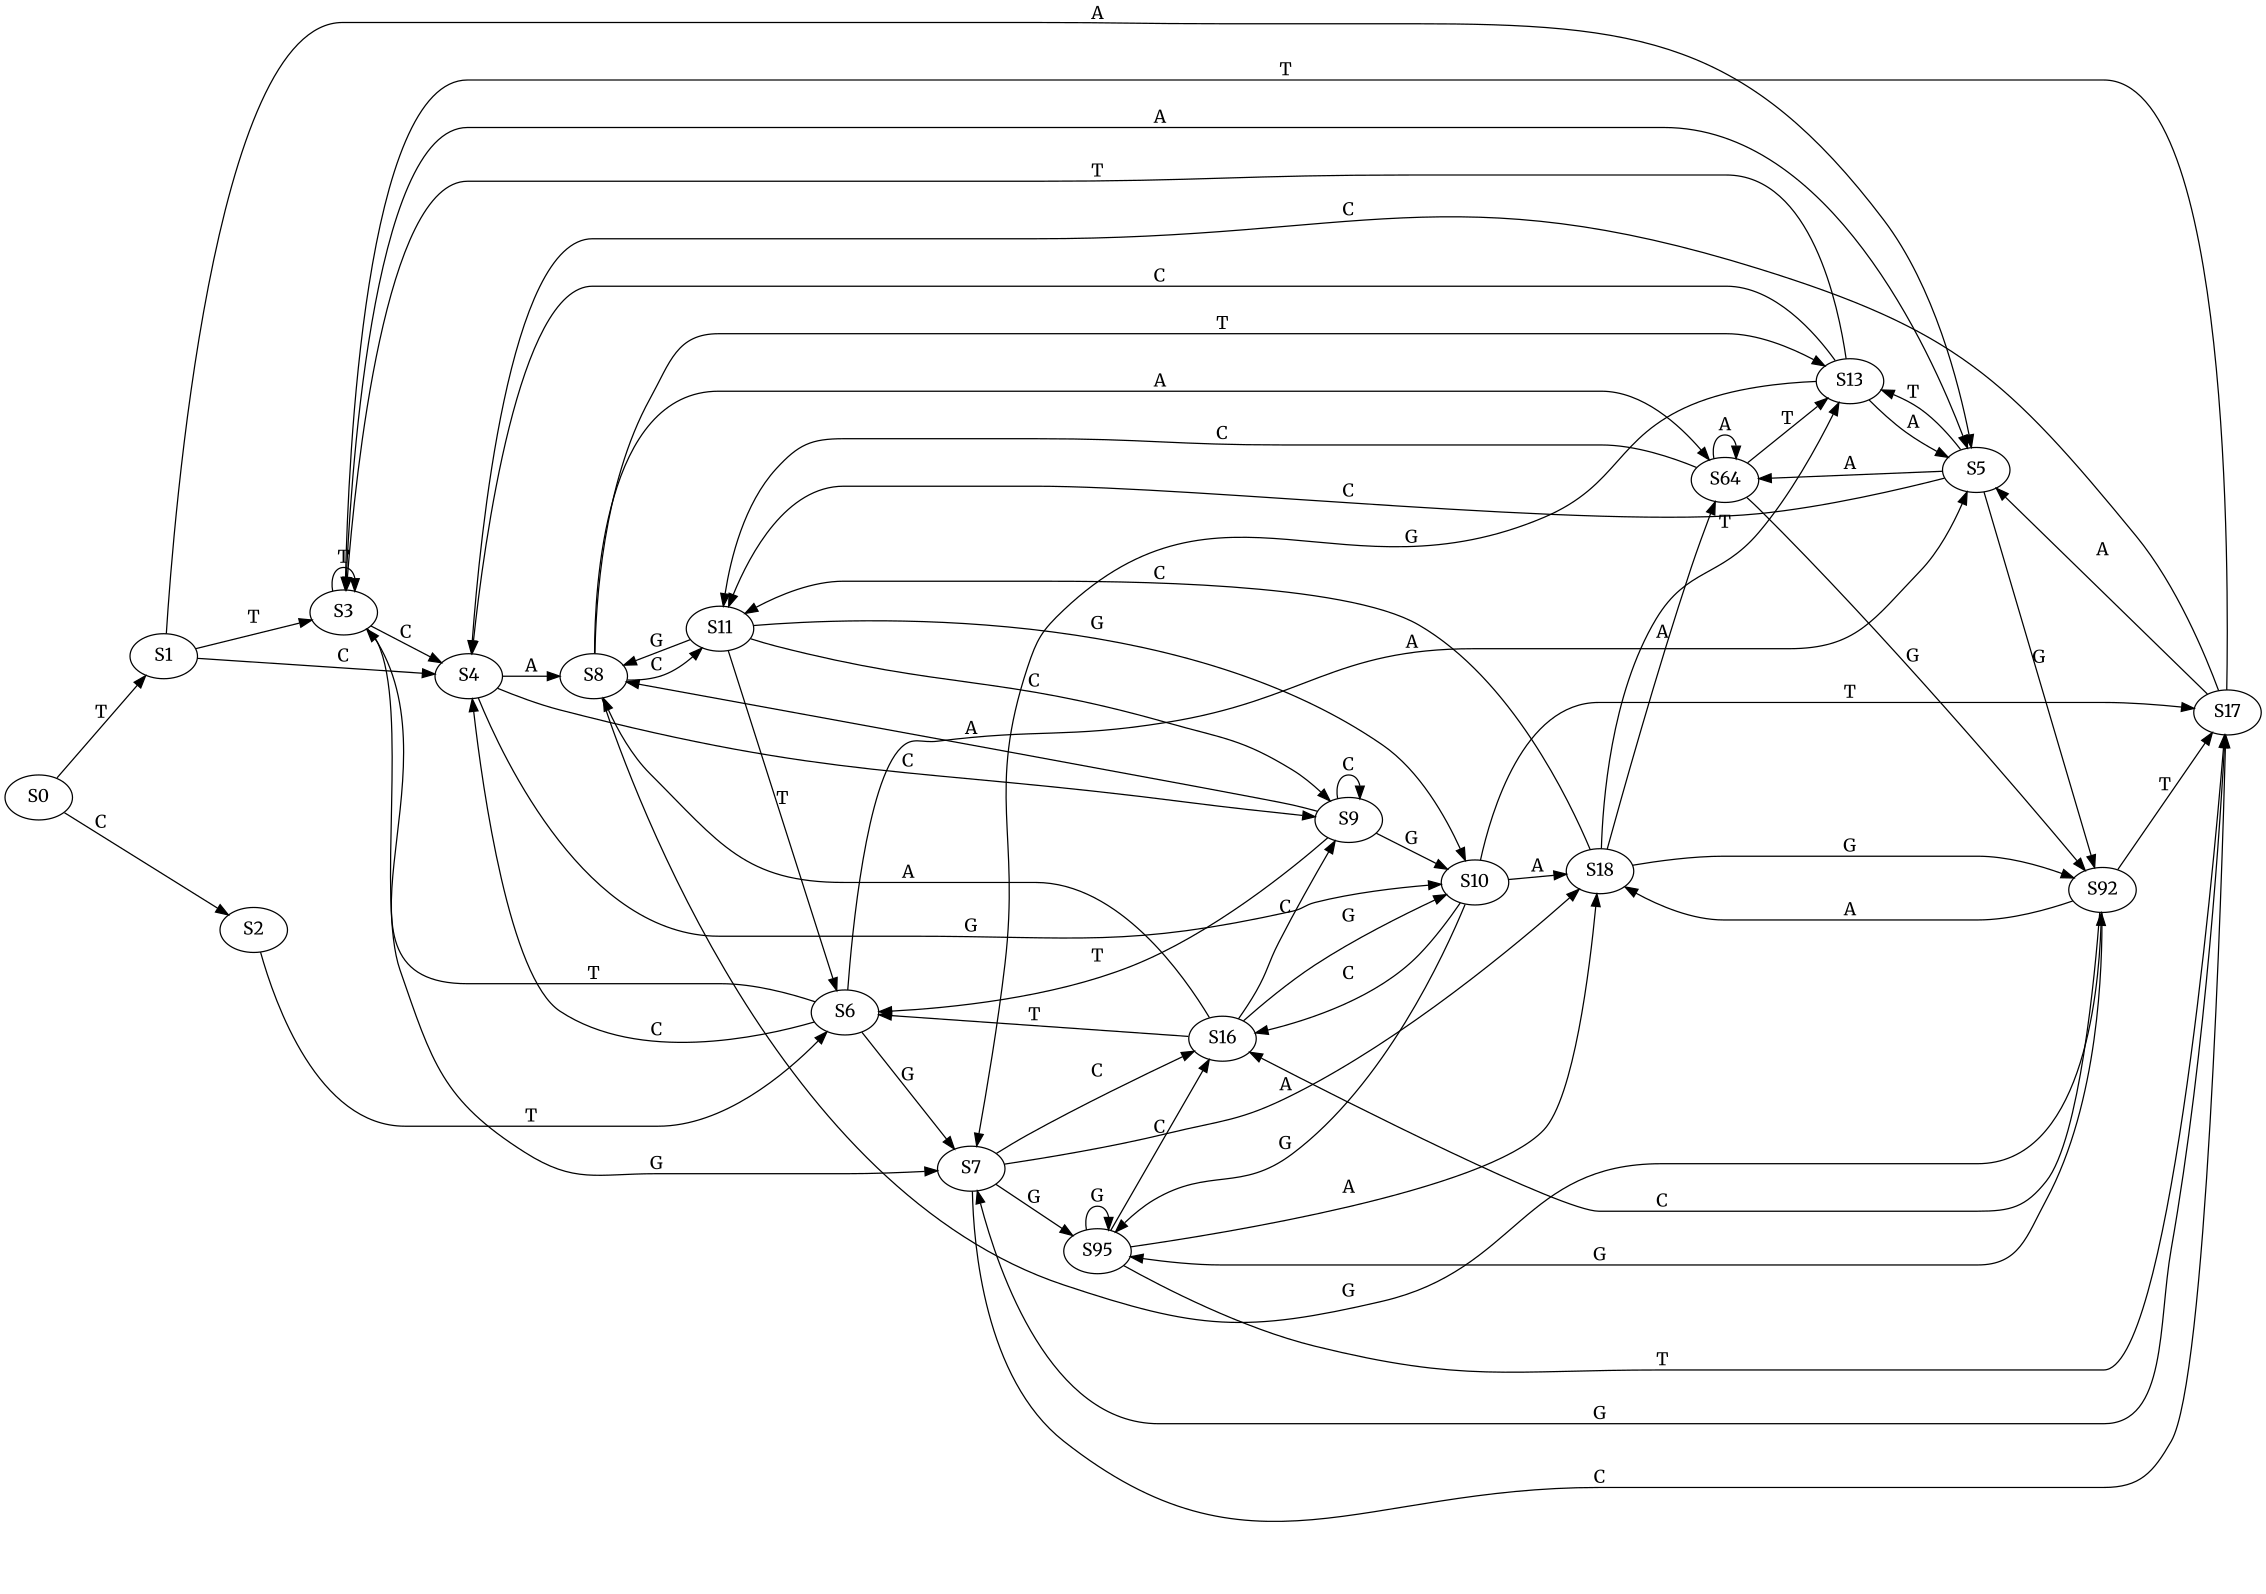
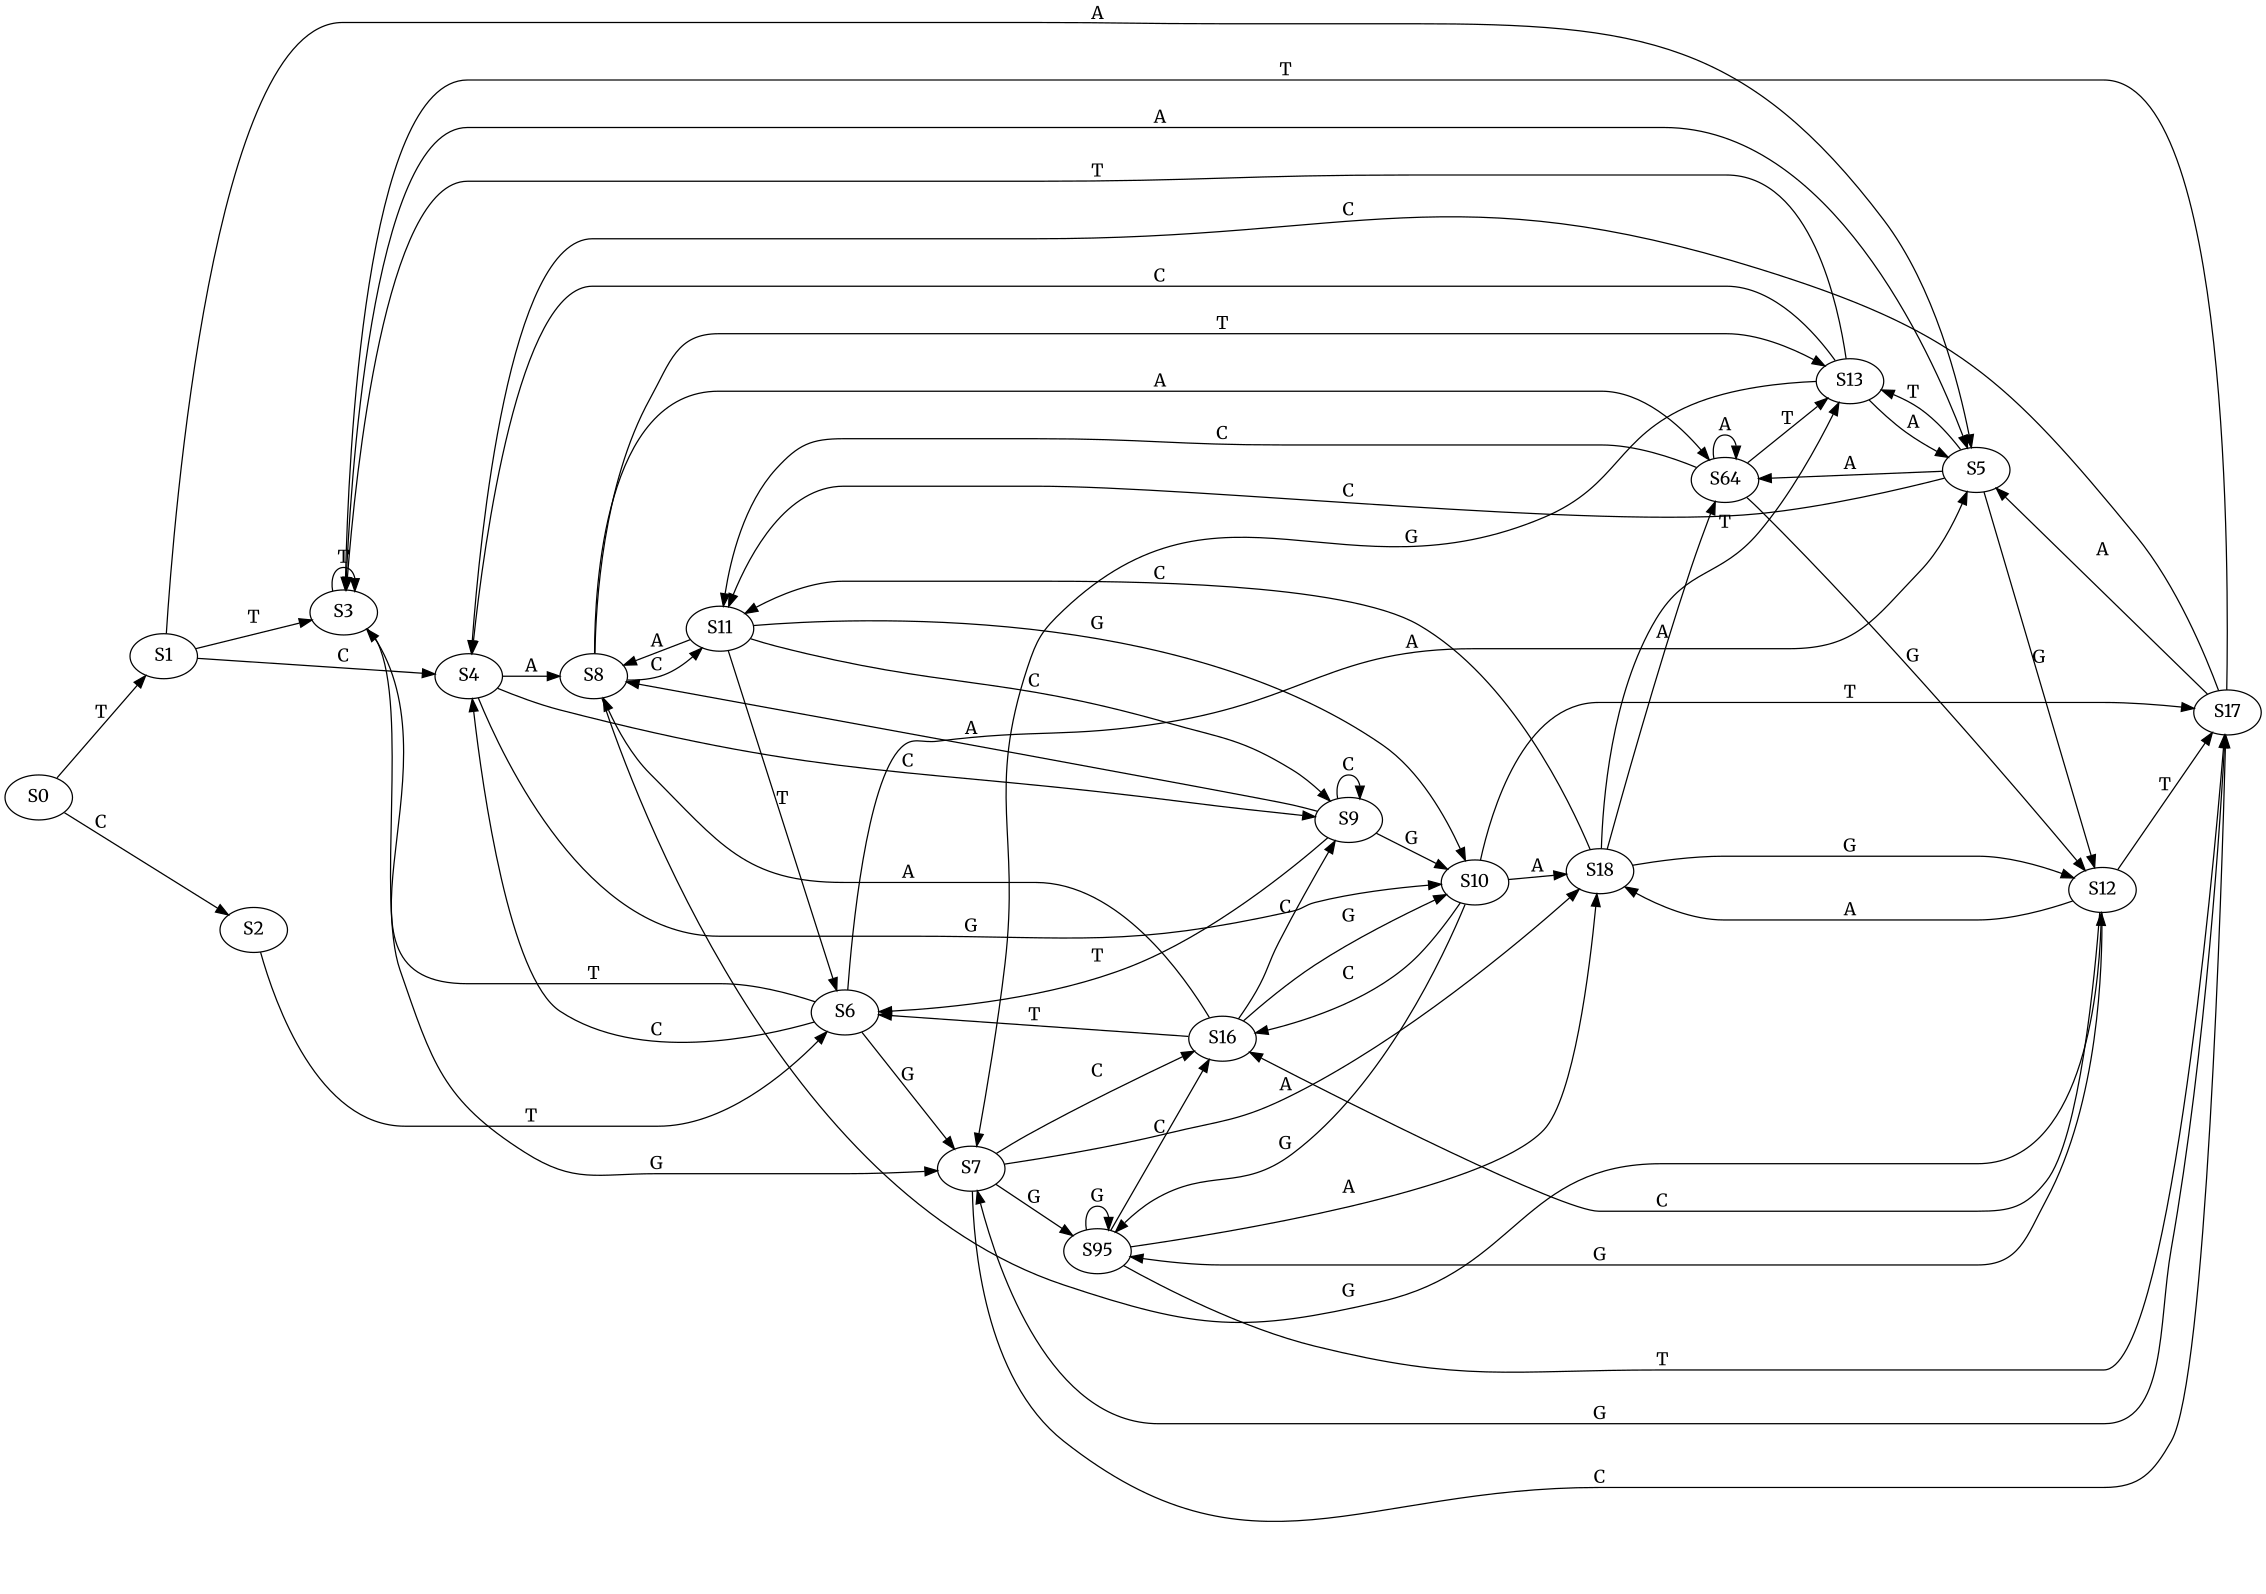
  strict digraph {
    fontname=Merriweather
    rankdir=LR
    node [fontname=Merriweather]
    edge [fontname=Merriweather]
    S0
    S1
    S2
    S3
    S4
    S5
    S6
    S7
    S8
    S9
    S10
    S11
-   S12 [label=S92]
+   S12
    S13
    n15 [label=S64]
    n16 [label=S95]
    S16
    S17
    S18
    S0 -> S1 [label=T]
    S0 -> S2 [label=C]
    S1 -> S3 [label=T]
    S1 -> S4 [label=C]
    S1 -> S5 [label=A]
    S2 -> S6 [label=T]
    S3 -> S3 [label=T]
-   S3 -> S4 [label=C]
    S3 -> S5 [label=A]
    S3 -> S7 [label=G]
    S4 -> S8 [label=A]
    S4 -> S9 [label=C]
    S4 -> S10 [label=G]
    S5 -> S11 [label=C]
    S5 -> S12 [label=G]
    S5 -> S13 [label=T]
    S5 -> n15 [label=A]
    S6 -> S3 [label=T]
    S6 -> S4 [label=C]
    S6 -> S5 [label=A]
    S6 -> S7 [label=G]
    S7 -> n16 [label=G]
    S7 -> S16 [label=C]
    S7 -> S17 [label=C]
    S7 -> S18 [label=A]
    S8 -> S11 [label=C]
    S8 -> S12 [label=G]
    S8 -> S13 [label=T]
    S8 -> n15 [label=A]
    S9 -> S6 [label=T]
    S9 -> S8 [label=A]
    S9 -> S9 [label=C]
    S9 -> S10 [label=G]
    S10 -> n16 [label=G]
    S10 -> S16 [label=C]
    S10 -> S17 [label=T]
    S10 -> S18 [label=A]
    S11 -> S6 [label=T]
-   S11 -> S8 [label=G]
+   S11 -> S8 [label=A]
    S11 -> S9 [label=C]
    S11 -> S10 [label=G]
    S12 -> n16 [label=G]
    S12 -> S16 [label=C]
    S12 -> S17 [label=T]
    S12 -> S18 [label=A]
    S13 -> S3 [label=T]
    S13 -> S4 [label=C]
    S13 -> S5 [label=A]
    S13 -> S7 [label=G]
    n15 -> S11 [label=C]
    n15 -> S12 [label=G]
    n15 -> S13 [label=T]
    n15 -> n15 [label=A]
    n16 -> n16 [label=G]
    n16 -> S16 [label=C]
    n16 -> S17 [label=T]
    n16 -> S18 [label=A]
    S16 -> S6 [label=T]
    S16 -> S8 [label=A]
    S16 -> S9 [label=C]
    S16 -> S10 [label=G]
    S17 -> S3 [label=T]
    S17 -> S4 [label=C]
    S17 -> S5 [label=A]
    S17 -> S7 [label=G]
    S18 -> S11 [label=C]
    S18 -> S12 [label=G]
    S18 -> S13 [label=T]
    S18 -> n15 [label=A]
  }
